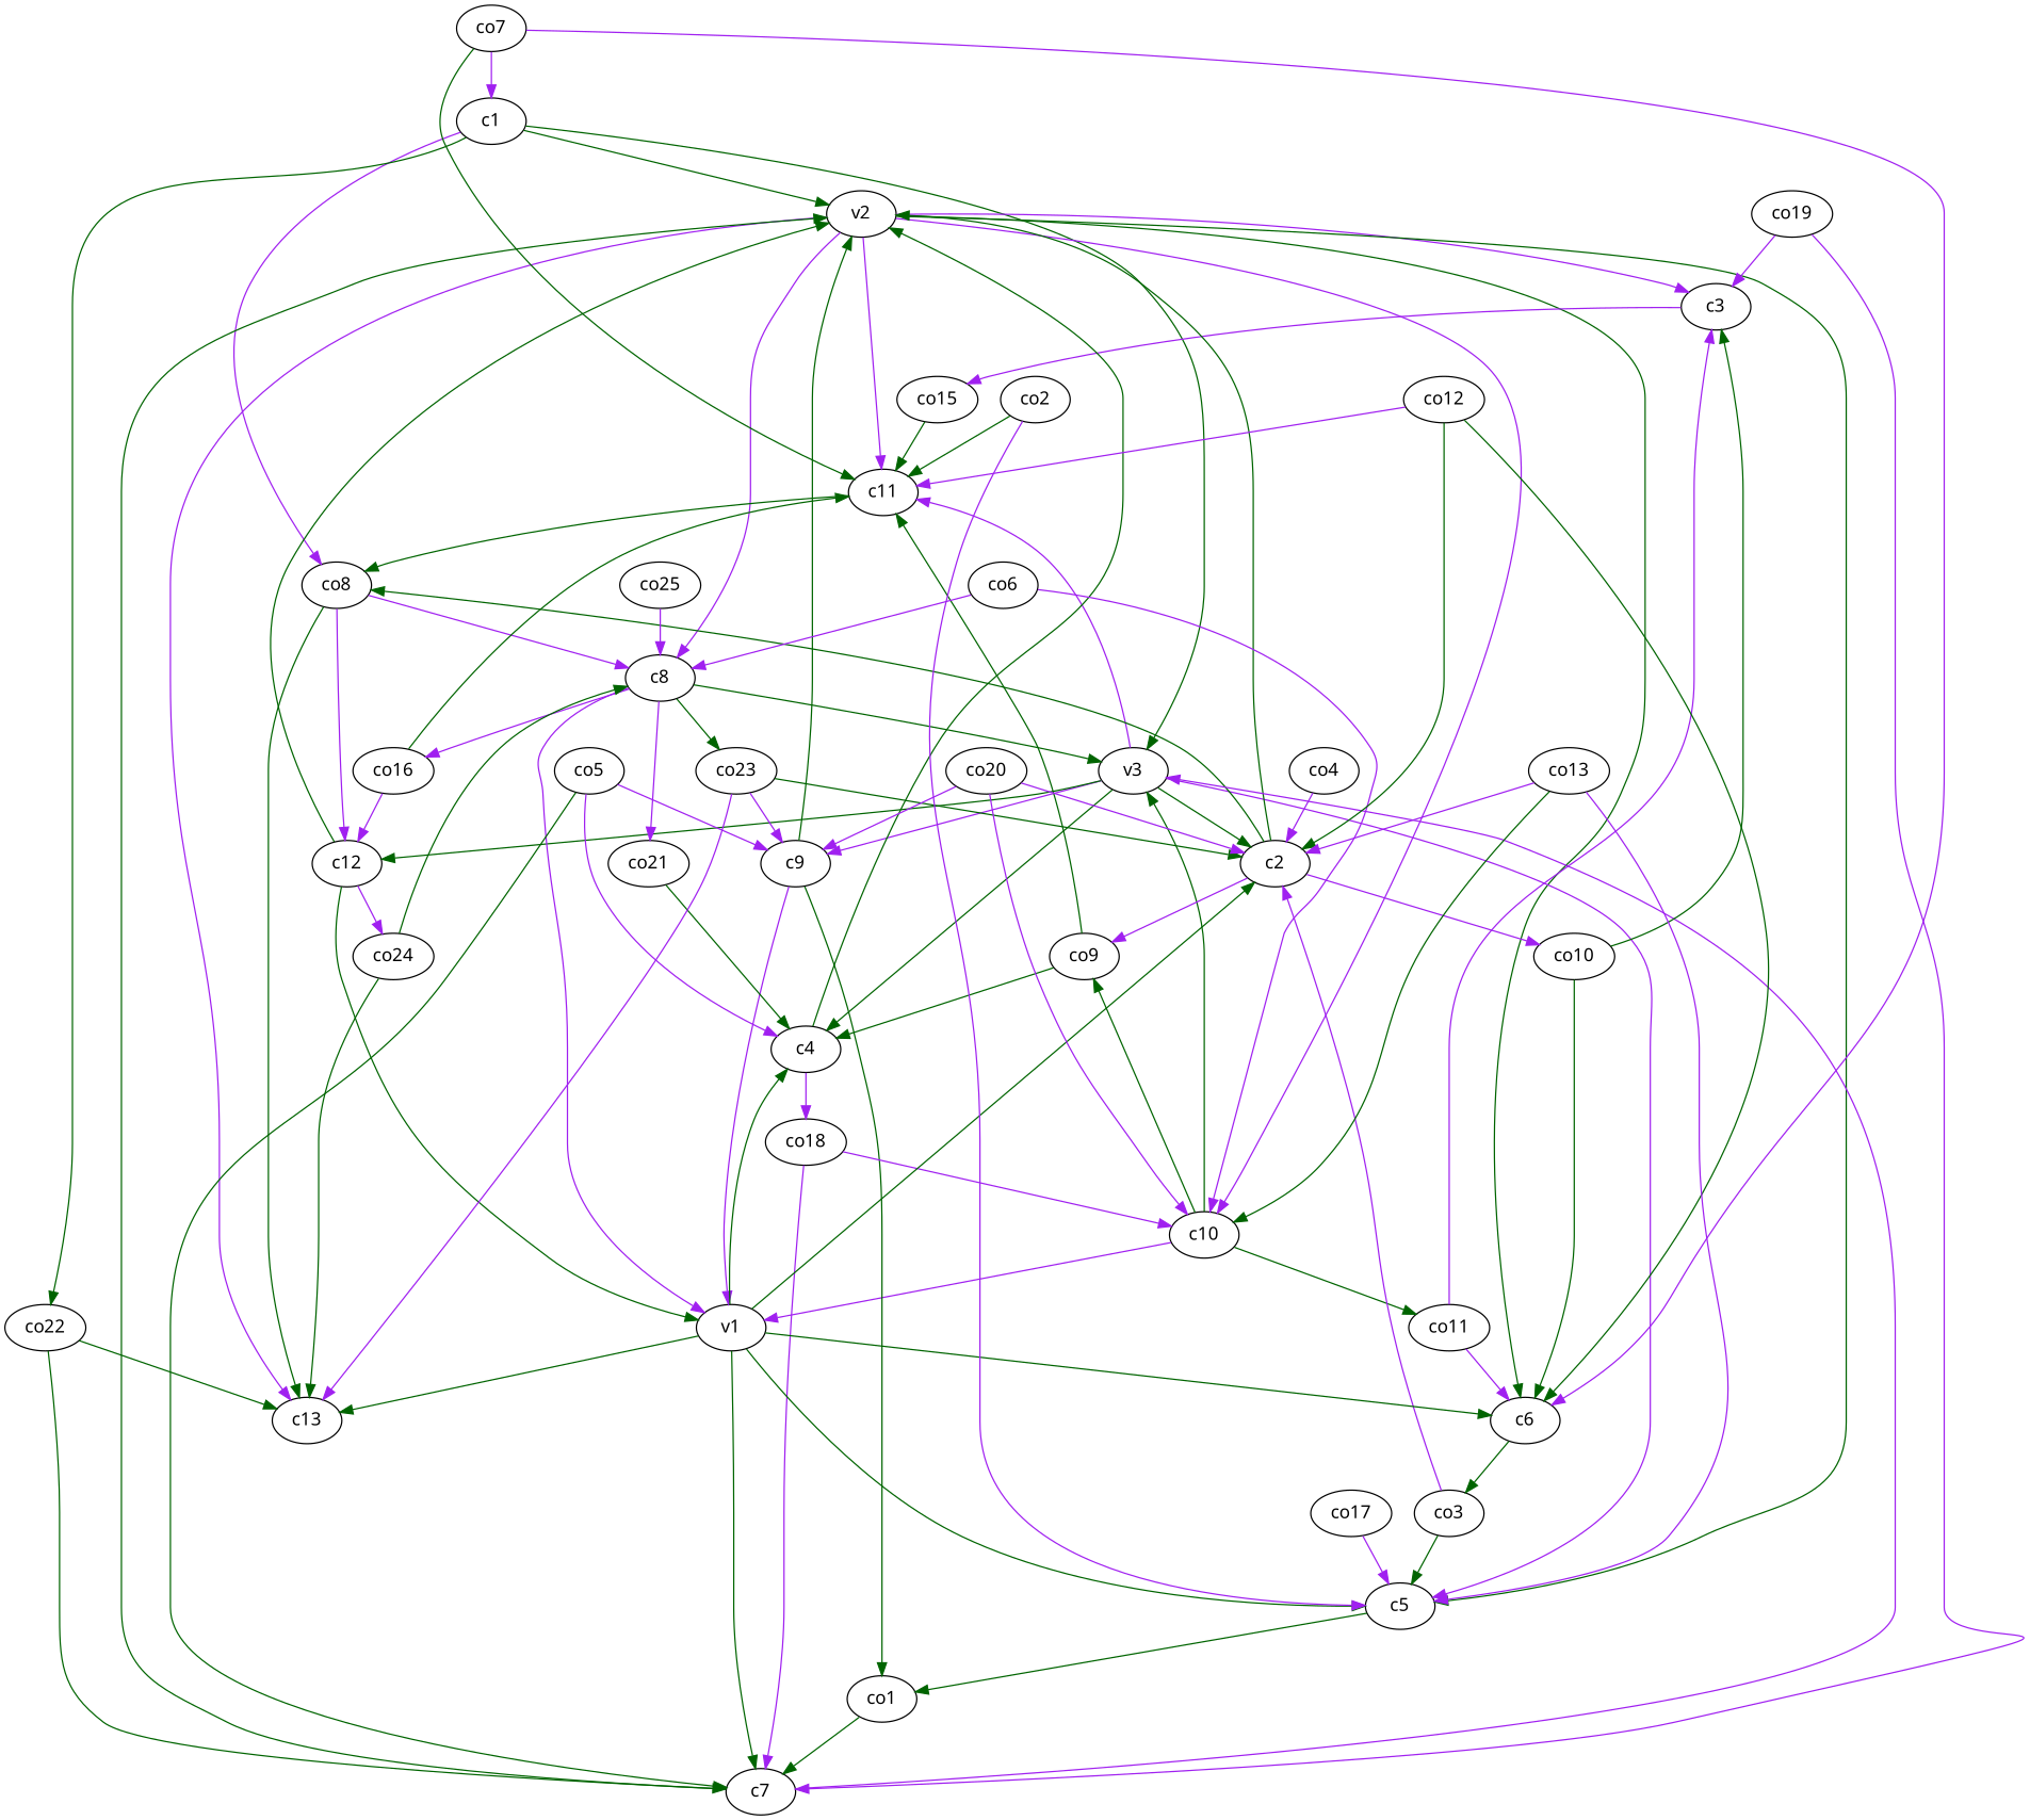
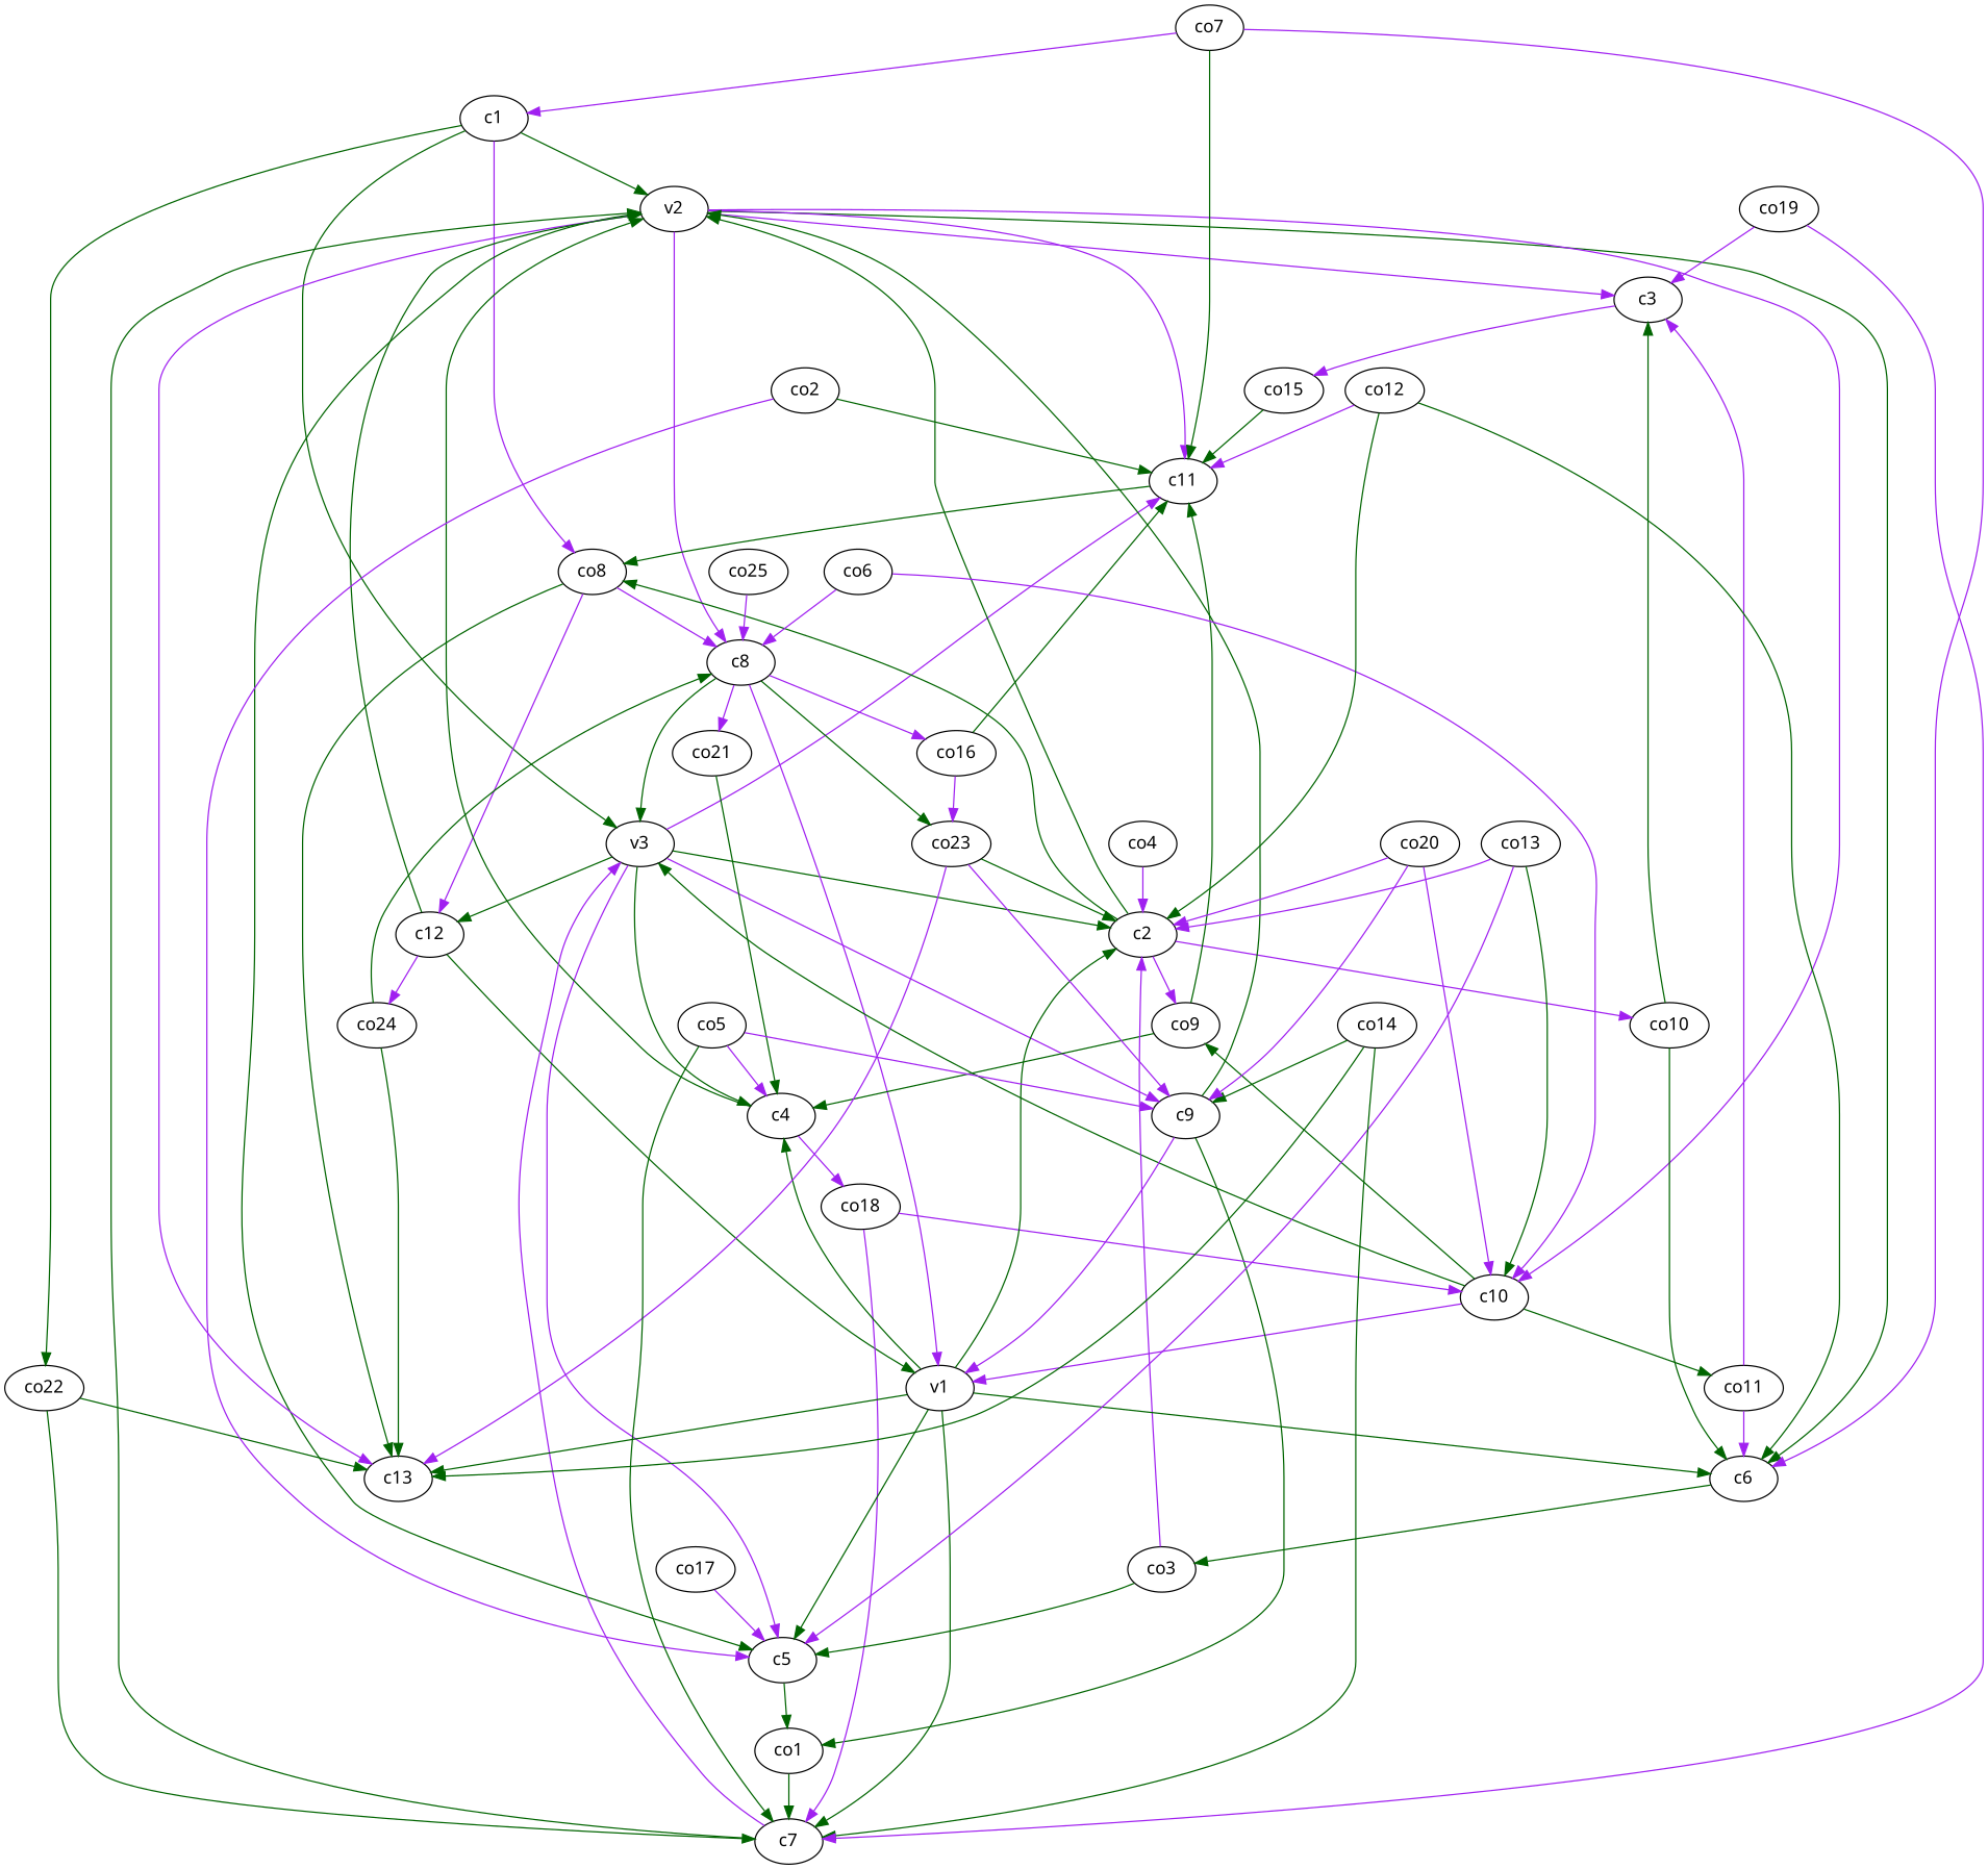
  strict digraph {
    fontname="Noto Sans"
    node [fontname="Noto Sans"]
    edge [color=darkgreen fontname="Noto Sans" weight=1]
    c1
    v2
    v3
    co8
    co22
    c3
    c5
    c6
    c8
    c10
    c11
    c13
    c2
    c4
    c9
    c12
    c7
    co9
    co10
    co15
    co18
    co1
    co3
    v1
    co16
    co21
    co23
    co11
    co24
    co2
    co4
    co5
    co6
    co7
    co12
    co13
+   co14
    co17
    co19
    co20
    co25
    c1 -> v2
    c1 -> v3
    c1 -> co8 [color=purple]
    c1 -> co22
    v2 -> c3 [color=purple]
    v2 -> c5
    v2 -> c6
    v2 -> c8 [color=purple]
    v2 -> c10 [color=purple]
    v2 -> c11 [color=purple]
    v2 -> c13 [color=purple]
    v3 -> c5 [color=purple]
    v3 -> c11 [color=purple]
    v3 -> c2
    v3 -> c4
    v3 -> c9 [color=purple]
    v3 -> c12
    co8 -> c8 [color=purple]
    co8 -> c13
    co8 -> c12 [color=purple]
    co22 -> c13
    co22 -> c7
    c3 -> co15 [color=purple]
    c5 -> co1
    c6 -> co3
    c8 -> v3
    c8 -> v1 [color=purple]
    c8 -> co16 [color=purple]
    c8 -> co21 [color=purple]
    c8 -> co23
    c10 -> v3
    c10 -> co9
    c10 -> v1 [color=purple]
    c10 -> co11
    c11 -> co8
    c2 -> v2
    c2 -> co8
    c2 -> co9 [color=purple]
    c2 -> co10 [color=purple]
    c4 -> v2
    c4 -> co18 [color=purple]
    c9 -> v2
    c9 -> co1
    c9 -> v1 [color=purple]
    c12 -> v2
    c12 -> v1
    c12 -> co24 [color=purple]
    c7 -> v2
    c7 -> v3 [color=purple]
    co9 -> c11
    co9 -> c4
    co10 -> c3
    co10 -> c6
    co15 -> c11
    co18 -> c10 [color=purple]
    co18 -> c7 [color=purple]
    co1 -> c7
    co3 -> c5
    co3 -> c2 [color=purple]
    v1 -> c5
    v1 -> c6
    v1 -> c13
    v1 -> c2
    v1 -> c4
    v1 -> c7
    co16 -> c11
-   co16 -> c12 [color=purple]
+   co16 -> co23 [color=purple]
    co21 -> c4
    co23 -> c13 [color=purple]
    co23 -> c2
    co23 -> c9 [color=purple]
    co11 -> c3 [color=purple]
    co11 -> c6 [color=purple]
    co24 -> c8
    co24 -> c13
    co2 -> c5 [color=purple]
    co2 -> c11
    co4 -> c2 [color=purple]
    co5 -> c4 [color=purple]
    co5 -> c9 [color=purple]
    co5 -> c7
    co6 -> c8 [color=purple]
    co6 -> c10 [color=purple]
    co7 -> c1 [color=purple]
    co7 -> c6 [color=purple]
    co7 -> c11
    co12 -> c6
    co12 -> c11 [color=purple]
    co12 -> c2
    co13 -> c5 [color=purple]
    co13 -> c10
    co13 -> c2 [color=purple]
+   co14 -> c13
+   co14 -> c9
+   co14 -> c7
    co17 -> c5 [color=purple]
    co19 -> c3 [color=purple]
    co19 -> c7 [color=purple]
    co20 -> c10 [color=purple]
    co20 -> c2 [color=purple]
    co20 -> c9 [color=purple]
    co25 -> c8 [color=purple]
  }
